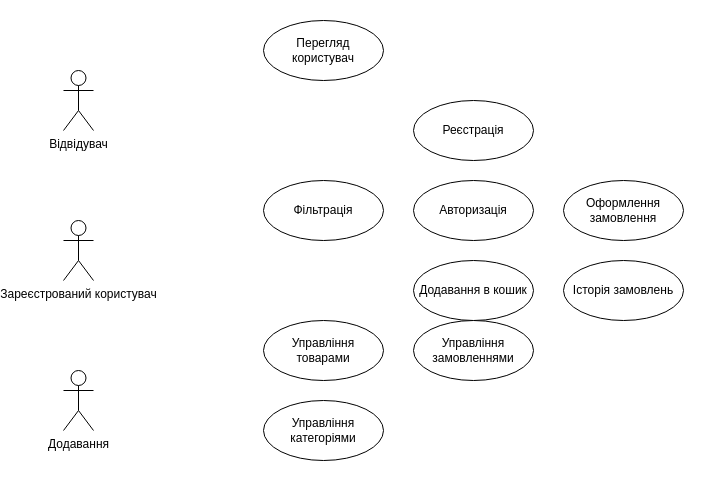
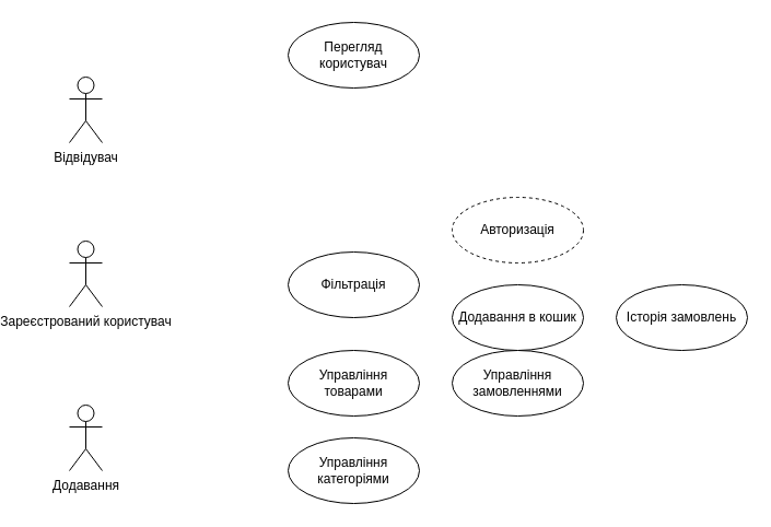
  <mxCell id="0" />
  <mxCell id="1" parent="0" />
  <mxCell id="2" value="Відвідувач" style="shape=umlActor;verticalLabelPosition=bottom;verticalAlign=top;html=1;outlineConnect=0;" vertex="1" parent="1"><mxGeometry x="20" y="70" width="30" height="60" as="geometry" /></mxCell>
  <mxCell id="3" value="Зареєстрований користувач" style="shape=umlActor;verticalLabelPosition=bottom;verticalAlign=top;html=1;outlineConnect=0;" vertex="1" parent="1"><mxGeometry x="20" y="220" width="30" height="60" as="geometry" /></mxCell>
  <mxCell id="4" value="Додавання" style="shape=umlActor;verticalLabelPosition=bottom;verticalAlign=top;html=1;outlineConnect=0;" vertex="1" parent="1"><mxGeometry x="20" y="370" width="30" height="60" as="geometry" /></mxCell>
  <mxCell id="5" value="Перегляд користувач" style="ellipse;whiteSpace=wrap;html=1;" vertex="1" parent="1"><mxGeometry x="220" y="20" width="120" height="60" as="geometry" /></mxCell>
- <mxCell id="6" value="Фільтрація" style="ellipse;whiteSpace=wrap;html=1;" vertex="1" parent="1"><mxGeometry x="220" y="180" width="120" height="60" as="geometry" /></mxCell>
- <mxCell id="7" value="Реєстрація" style="ellipse;whiteSpace=wrap;html=1;" vertex="1" parent="1"><mxGeometry x="370" y="100" width="120" height="60" as="geometry" /></mxCell>
- <mxCell id="8" value="Авторизація" style="ellipse;whiteSpace=wrap;html=1;" vertex="1" parent="1"><mxGeometry x="370" y="180" width="120" height="60" as="geometry" /></mxCell>
+ <mxCell id="6" value="Фільтрація" style="ellipse;whiteSpace=wrap;html=1;" vertex="1" parent="1"><mxGeometry x="220" y="230" width="120" height="60" as="geometry" /></mxCell>
+ <mxCell id="8" value="Авторизація" style="ellipse;whiteSpace=wrap;html=1;dashed=1;" vertex="1" parent="1"><mxGeometry x="370" y="180" width="120" height="60" as="geometry" /></mxCell>
  <mxCell id="9" value="Додавання в кошик" style="ellipse;whiteSpace=wrap;html=1;" vertex="1" parent="1"><mxGeometry x="370" y="260" width="120" height="60" as="geometry" /></mxCell>
- <mxCell id="10" value="Оформлення замовлення" style="ellipse;whiteSpace=wrap;html=1;" vertex="1" parent="1"><mxGeometry x="520" y="180" width="120" height="60" as="geometry" /></mxCell>
  <mxCell id="11" value="Історія замовлень" style="ellipse;whiteSpace=wrap;html=1;" vertex="1" parent="1"><mxGeometry x="520" y="260" width="120" height="60" as="geometry" /></mxCell>
  <mxCell id="12" value="Управління товарами" style="ellipse;whiteSpace=wrap;html=1;" vertex="1" parent="1"><mxGeometry x="220" y="320" width="120" height="60" as="geometry" /></mxCell>
  <mxCell id="13" value="Управління категоріями" style="ellipse;whiteSpace=wrap;html=1;" vertex="1" parent="1"><mxGeometry x="220" y="400" width="120" height="60" as="geometry" /></mxCell>
  <mxCell id="14" value="Управління замовленнями" style="ellipse;whiteSpace=wrap;html=1;" vertex="1" parent="1"><mxGeometry x="370" y="320" width="120" height="60" as="geometry" /></mxCell>
